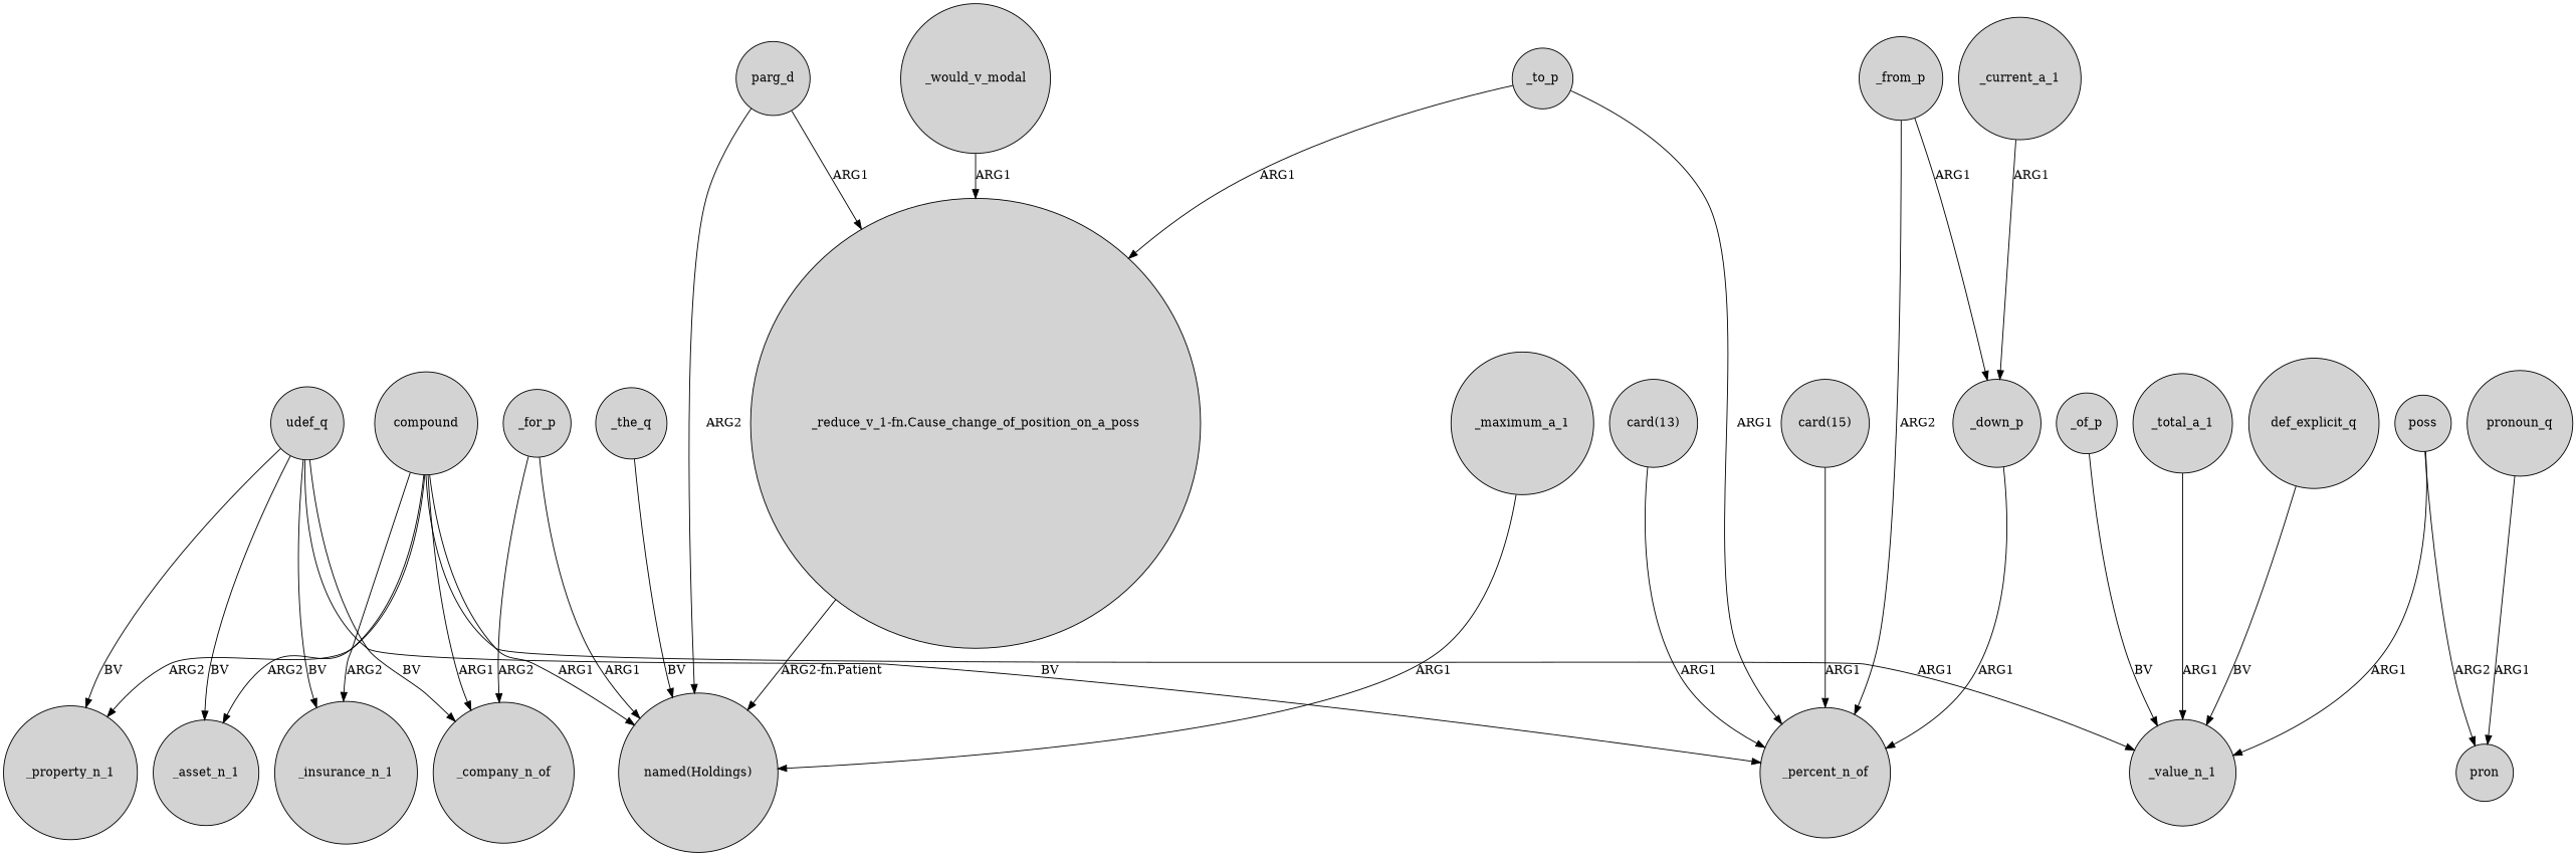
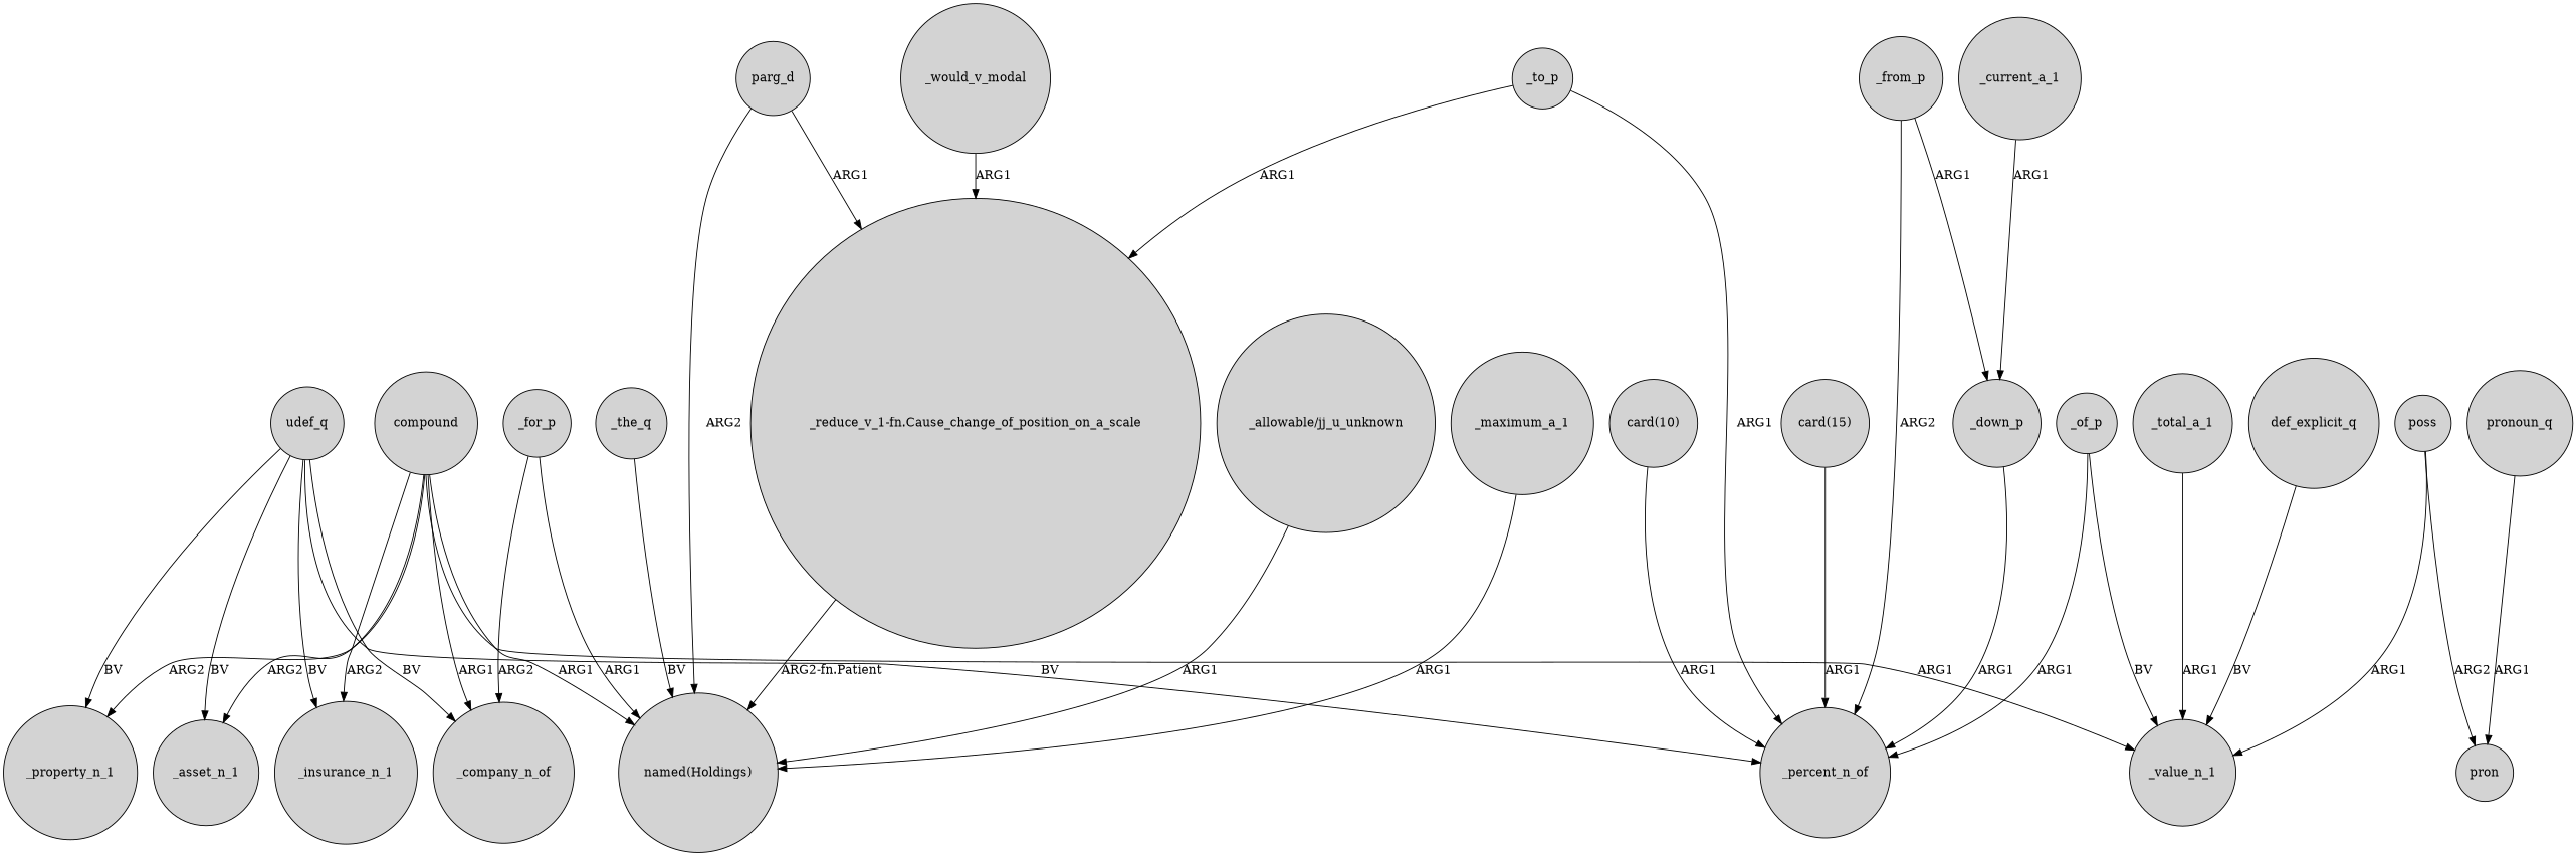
  digraph {
    node [shape=circle style=filled]
    def_explicit_q
    _value_n_1
    compound
    _insurance_n_1
    "named(Holdings)"
    _property_n_1
    _asset_n_1
    _company_n_of
    poss
    pron
    _would_v_modal
-   "_reduce_v_1-fn.Cause_change_of_position_on_a_scale" [label="_reduce_v_1-fn.Cause_change_of_position_on_a_poss"]
+   "_reduce_v_1-fn.Cause_change_of_position_on_a_scale"
    "card(15)"
    _percent_n_of
    parg_d
    udef_q
    _from_p
    _down_p
    _total_a_1
    _current_a_1
    _of_p
    pronoun_q
-   "card(10)" [label="card(13)"]
+   "card(10)"
    _for_p
+   "_allowable/jj_u_unknown"
    _to_p
    _maximum_a_1
    _the_q
    def_explicit_q -> _value_n_1 [label=BV]
    compound -> _value_n_1 [label=ARG1]
    compound -> _insurance_n_1 [label=ARG2]
    compound -> "named(Holdings)" [label=ARG1]
    compound -> _property_n_1 [label=ARG2]
    compound -> _asset_n_1 [label=ARG2]
    compound -> _company_n_of [label=ARG1]
    poss -> _value_n_1 [label=ARG1]
    poss -> pron [label=ARG2]
    _would_v_modal -> "_reduce_v_1-fn.Cause_change_of_position_on_a_scale" [label=ARG1]
    "_reduce_v_1-fn.Cause_change_of_position_on_a_scale" -> "named(Holdings)" [label="ARG2-fn.Patient"]
    "card(15)" -> _percent_n_of [label=ARG1]
    parg_d -> "named(Holdings)" [label=ARG2]
    parg_d -> "_reduce_v_1-fn.Cause_change_of_position_on_a_scale" [label=ARG1]
    udef_q -> _insurance_n_1 [label=BV]
    udef_q -> _property_n_1 [label=BV]
    udef_q -> _asset_n_1 [label=BV]
    udef_q -> _company_n_of [label=BV]
    udef_q -> _percent_n_of [label=BV]
    _from_p -> _percent_n_of [label=ARG2]
    _from_p -> _down_p [label=ARG1]
    _down_p -> _percent_n_of [label=ARG1]
    _total_a_1 -> _value_n_1 [label=ARG1]
    _current_a_1 -> _down_p [label=ARG1]
    _of_p -> _value_n_1 [label=BV]
+   _of_p -> _percent_n_of [label=ARG1]
    pronoun_q -> pron [label=ARG1]
    "card(10)" -> _percent_n_of [label=ARG1]
    _for_p -> "named(Holdings)" [label=ARG1]
    _for_p -> _company_n_of [label=ARG2]
+   "_allowable/jj_u_unknown" -> "named(Holdings)" [label=ARG1]
    _to_p -> "_reduce_v_1-fn.Cause_change_of_position_on_a_scale" [label=ARG1]
    _to_p -> _percent_n_of [label=ARG1]
    _maximum_a_1 -> "named(Holdings)" [label=ARG1]
    _the_q -> "named(Holdings)" [label=BV]
  }
